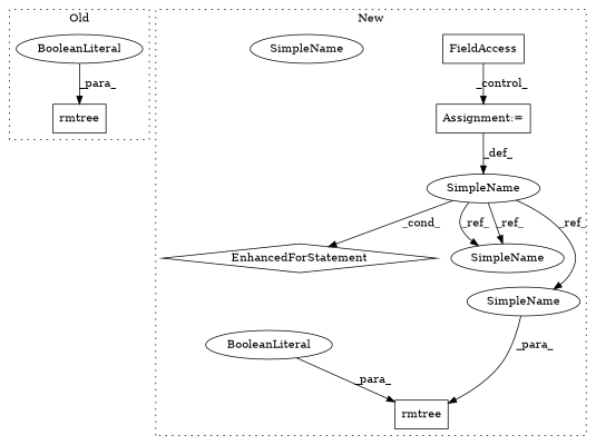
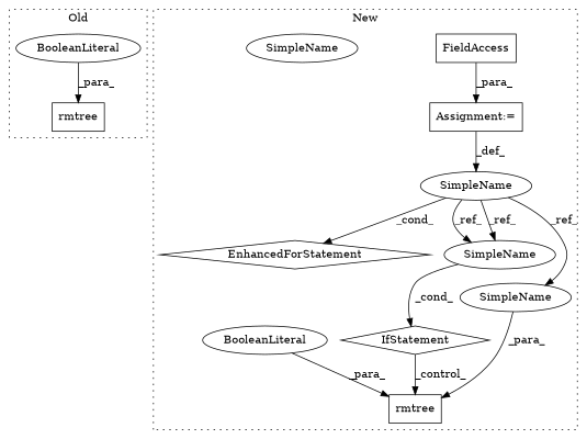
  digraph {
    node [a=42 l=10 s="1262,1351" shape=ellipse]
    n1 [a=32 l="7,1" label=rmtree s="1060,1087" shape=box]
    n2 [a=9 l=4 label=BooleanLiteral s=1083]
+   n3 [a=25 l="4,2" label=IfStatement s="1361,1375" shape=diamond]
    n4 [a=7 l="53,2" label="Assignment:=" shape=box]
    n5 [a=70 l="53,2" label=EnhancedForStatement shape=diamond]
    n6 [a=22 l=16 label=FieldAccess s=1335 shape=box]
    n7 [a=32 l="7,1" label=rmtree s="1394,1416" shape=box]
    n8 [a=9 l=4 label=BooleanLiteral s=1412]
    n9 [label=SimpleName s=1322]
    n10 [label=SimpleName s=1365]
    n11 [label=SimpleName s=1365]
    n12 [label=SimpleName s=1401]
    subgraph cluster_1 {
      label=Old
      style=dotted
      n1
      n2
    }
    subgraph cluster_2 {
      label=New
      style=dotted
+     n3
      n4
      n5
      n6
      n7
      n8
      n9
      n10
      n11
      n12
    }
    n2 -> n1 [label=_para_]
+   n3 -> n7 [label=_control_]
    n4 -> n9 [label=_def_]
-   n6 -> n4 [label=_control_]
+   n6 -> n4 [label=_para_]
    n8 -> n7 [label=_para_]
    n9 -> n5 [label=_cond_]
    n9 -> n11 [label=_ref_]
    n9 -> n11 [label=_ref_]
    n9 -> n12 [label=_ref_]
+   n11 -> n3 [label=_cond_]
    n12 -> n7 [label=_para_]
  }
